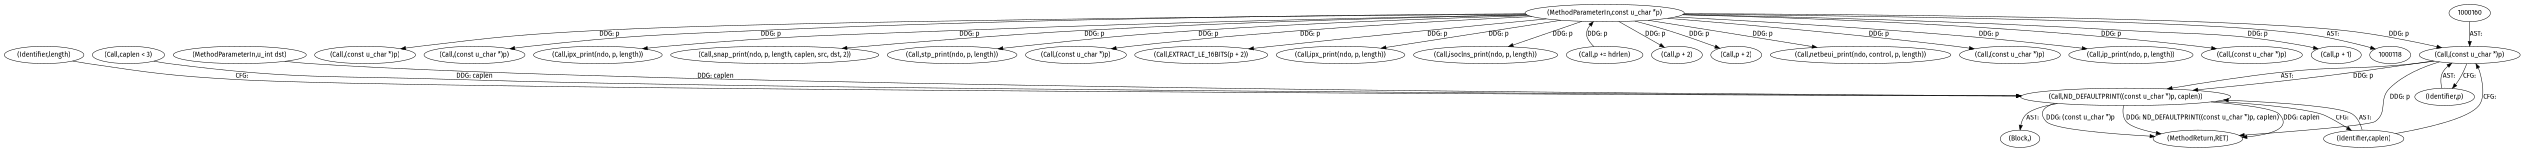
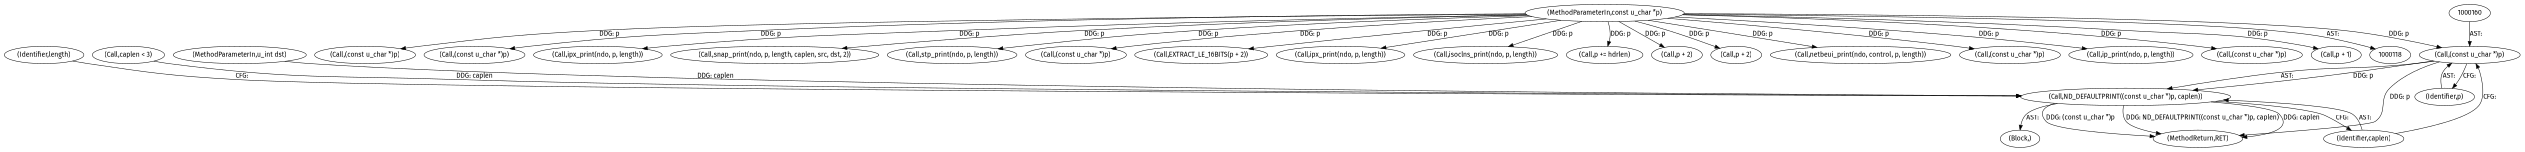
  digraph {
    fontname="Fira Sans"
    node [fontname="Fira Sans"]
    edge [fontname="Fira Sans"]
    n1 [label="(Call,(const u_char *)p)"]
    n2 [label="(Call,ND_DEFAULTPRINT((const u_char *)p, caplen))"]
    n3 [label="(Identifier,p)"]
    n4 [label="(MethodReturn,RET)"]
    n5 [label="(Identifier,caplen)"]
    n6 [label="(Block,)"]
    n7 [label="(MethodParameterIn,const u_char *p)"]
    n8 [label="(Call,p += hdrlen)"]
    n9 [label="(Call,(const u_char *)p)"]
    n10 [label="(Call,(const u_char *)p)"]
    n11 [label="(Call,ipx_print(ndo, p, length))"]
    n12 [label="(Call,snap_print(ndo, p, length, caplen, src, dst, 2))"]
    n13 [label="(Call,stp_print(ndo, p, length))"]
    n14 [label="(Call,(const u_char *)p)"]
    n15 [label="(Call,EXTRACT_LE_16BITS(p + 2))"]
    n16 [label="(Call,ipx_print(ndo, p, length))"]
    n17 [label="(Call,isoclns_print(ndo, p, length))"]
    n18 [label="(Call,p + 2)"]
    n19 [label="(Call,p + 2)"]
    n20 [label="(Call,netbeui_print(ndo, control, p, length))"]
    n21 [label="(Call,(const u_char *)p)"]
    n22 [label="(Call,ip_print(ndo, p, length))"]
    n23 [label="(Call,(const u_char *)p)"]
    n24 [label="(Call,p + 1)"]
    1000118
    n26 [label="(Identifier,length)"]
    n27 [label="(Call,caplen < 3)"]
    n28 [label="(MethodParameterIn,u_int dst)"]
    1000160
    n1 -> n2 [label="AST: "]
    n1 -> n2 [label="DDG: p"]
    n1 -> n3 [label="CFG: "]
    n1 -> n4 [label="DDG: p"]
    n2 -> n4 [label="DDG: (const u_char *)p"]
    n2 -> n4 [label="DDG: ND_DEFAULTPRINT((const u_char *)p, caplen)"]
    n2 -> n4 [label="DDG: caplen"]
    n2 -> n5 [label="CFG: "]
    n2 -> n6 [label="AST: "]
    n3 -> n1 [label="AST: "]
    n5 -> n1 [label="CFG: "]
    n5 -> n2 [label="AST: "]
    n7 -> n1 [label="DDG: p"]
-   n8 -> n7 [label="DDG: p"]
+   n7 -> n8 [label="DDG: p"]
    n7 -> n9 [label="DDG: p"]
    n7 -> n10 [label="DDG: p"]
    n7 -> n11 [label="DDG: p"]
    n7 -> n12 [label="DDG: p"]
    n7 -> n13 [label="DDG: p"]
    n7 -> n14 [label="DDG: p"]
    n7 -> n15 [label="DDG: p"]
    n7 -> n16 [label="DDG: p"]
    n7 -> n17 [label="DDG: p"]
    n7 -> n18 [label="DDG: p"]
    n7 -> n19 [label="DDG: p"]
    n7 -> n20 [label="DDG: p"]
    n7 -> n21 [label="DDG: p"]
    n7 -> n22 [label="DDG: p"]
    n7 -> n23 [label="DDG: p"]
    n7 -> n24 [label="DDG: p"]
    n7 -> 1000118 [label="AST: "]
    n26 -> n2 [label="CFG: "]
    n27 -> n2 [label="DDG: caplen"]
    n28 -> n2 [label="DDG: caplen"]
    1000160 -> n1 [label="AST: "]
  }
